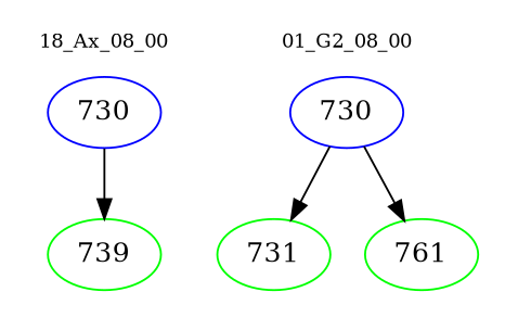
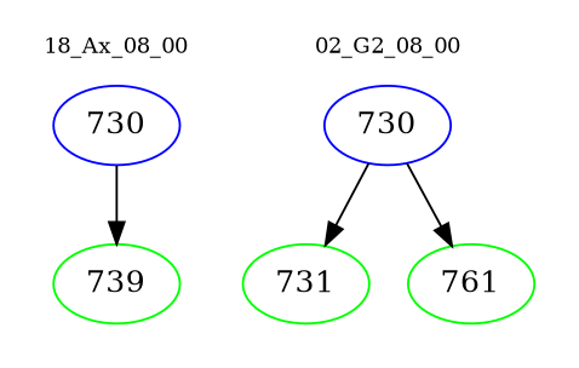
  digraph {
    node [color=green]
    edge [color=black]
    n1 [color=blue label=730]
    n2 [label=739]
    n3 [color=blue label=730]
    n4 [label=731]
    n5 [label=761]
    subgraph cluster_1 {
      color=white
      fontsize=10
      label="18_Ax_08_00"
      n1
      n2
    }
    subgraph cluster_2 {
      color=white
      fontsize=10
-     label="01_G2_08_00"
+     label="02_G2_08_00"
      n3
      n4
      n5
    }
    n1 -> n2
    n3 -> n4
    n3 -> n5
  }
